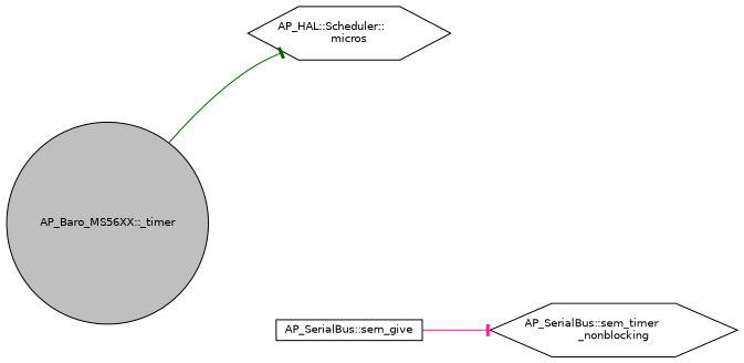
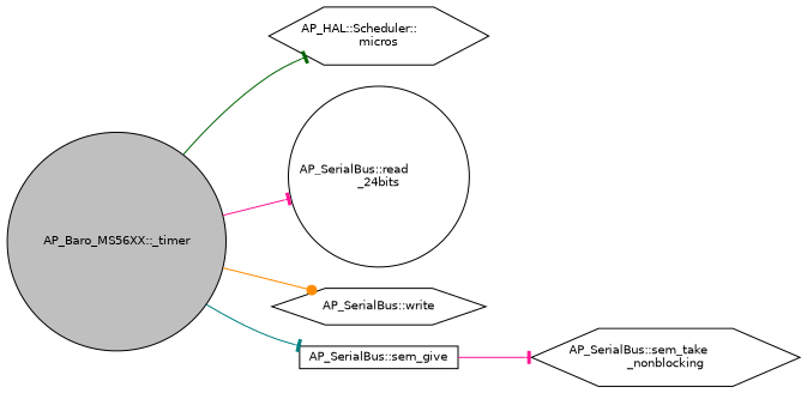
  digraph {
    rankdir=LR
    node [color=black fillcolor=white fontname=Helvetica fontsize=10 shape=hexagon style=filled]
    edge [arrowhead=tee color=deeppink fontname=Helvetica fontsize=10 labelfontname=Helvetica labelfontsize=10 style=solid]
    n1 [fillcolor=grey75 fontcolor=black height=0.2 label="AP_Baro_MS56XX::_timer" shape=circle width=0.4]
    n2 [height=0.2 label="AP_HAL::Scheduler::\lmicros" width=0.4]
+   n3 [height=0.2 label="AP_SerialBus::read\l_24bits" shape=circle width=0.4]
+   n4 [height=0.2 label="AP_SerialBus::write" width=0.4]
    n5 [height=0.2 label="AP_SerialBus::sem_give" shape=box width=0.4]
-   n6 [height=0.2 label="AP_SerialBus::sem_timer\l_nonblocking" width=0.4]
+   n6 [height=0.2 label="AP_SerialBus::sem_take\l_nonblocking" width=0.4]
    n1 -> n2 [color=darkgreen]
+   n1 -> n3
+   n1 -> n4 [arrowhead=dot color=darkorange]
+   n1 -> n5 [color=teal]
    n5 -> n6
  }
